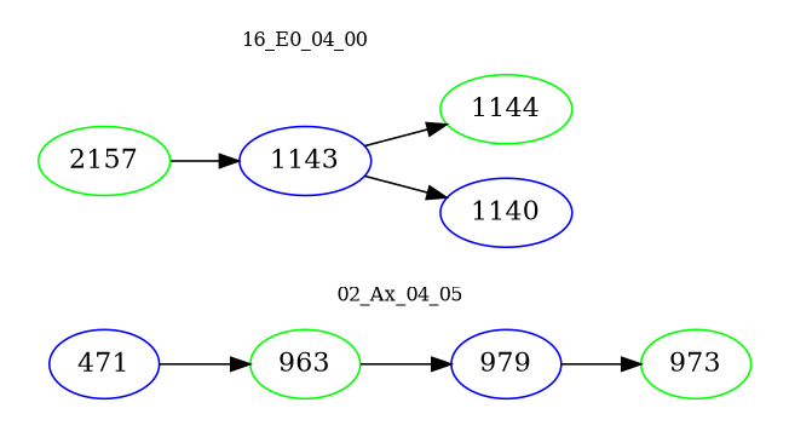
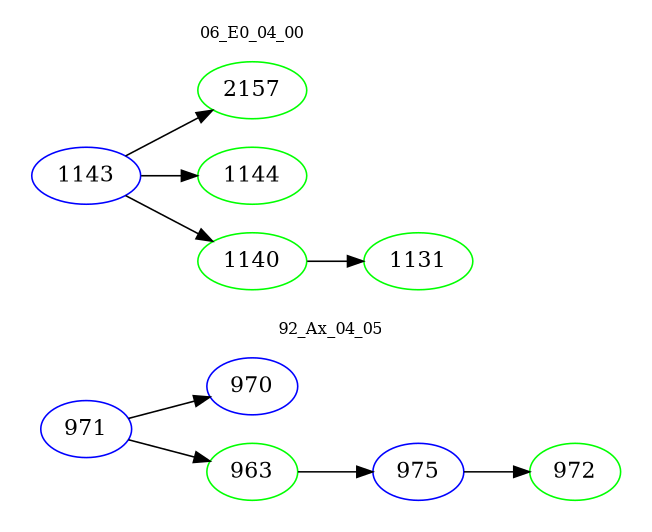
  digraph {
    rankdir=LR
    node [color=blue]
    edge [color=black]
-   n1 [label=471]
+   n1 [label=971]
    n2 [color=green label=963]
-   n3 [label=979]
-   n5 [color=green label=973]
+   n3 [label=975]
+   n4 [label=970]
+   n5 [color=green label=972]
    n6 [label=1143]
-   n7 [label=1140]
+   n7 [color=green label=1140]
    n8 [color=green label=1144]
    n9 [color=green label=2157]
+   n10 [color=green label=1131]
    subgraph cluster_1 {
      color=white
      fontsize=10
-     label="02_Ax_04_05"
+     label="92_Ax_04_05"
      n1
      n2
      n3
+     n4
      n5
    }
    subgraph cluster_2 {
      color=white
      fontsize=10
-     label="16_E0_04_00"
+     label="06_E0_04_00"
      n6
      n7
      n8
      n9
+     n10
    }
    n1 -> n2
+   n1 -> n4
    n2 -> n3
    n3 -> n5
    n6 -> n7
    n6 -> n8
-   n9 -> n6
+   n6 -> n9
+   n7 -> n10
  }
